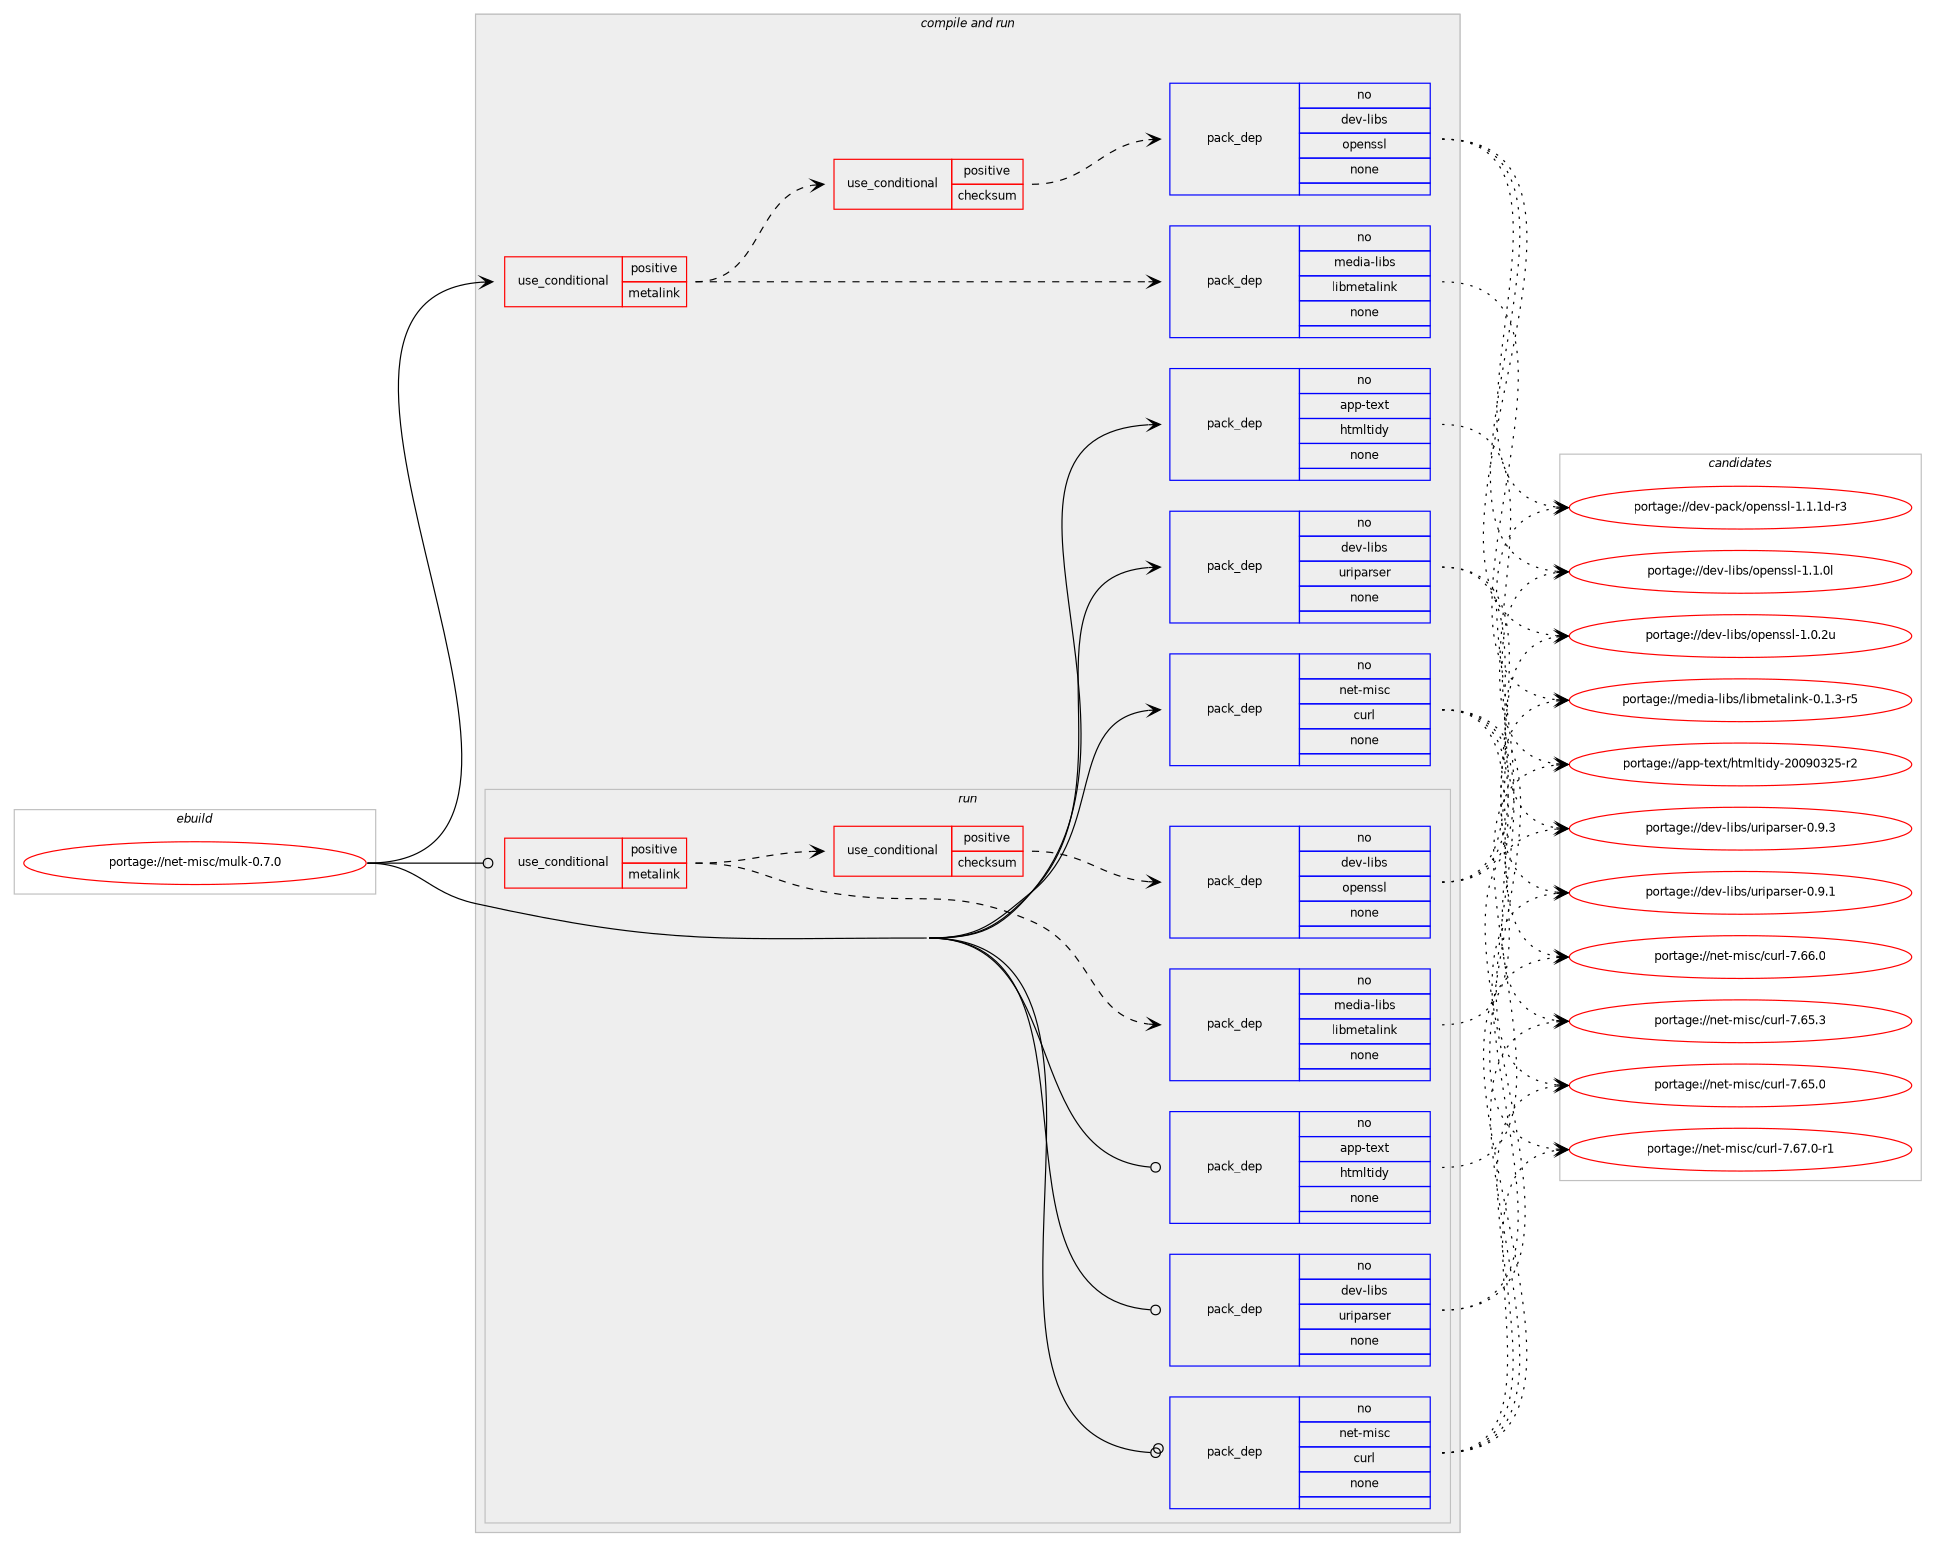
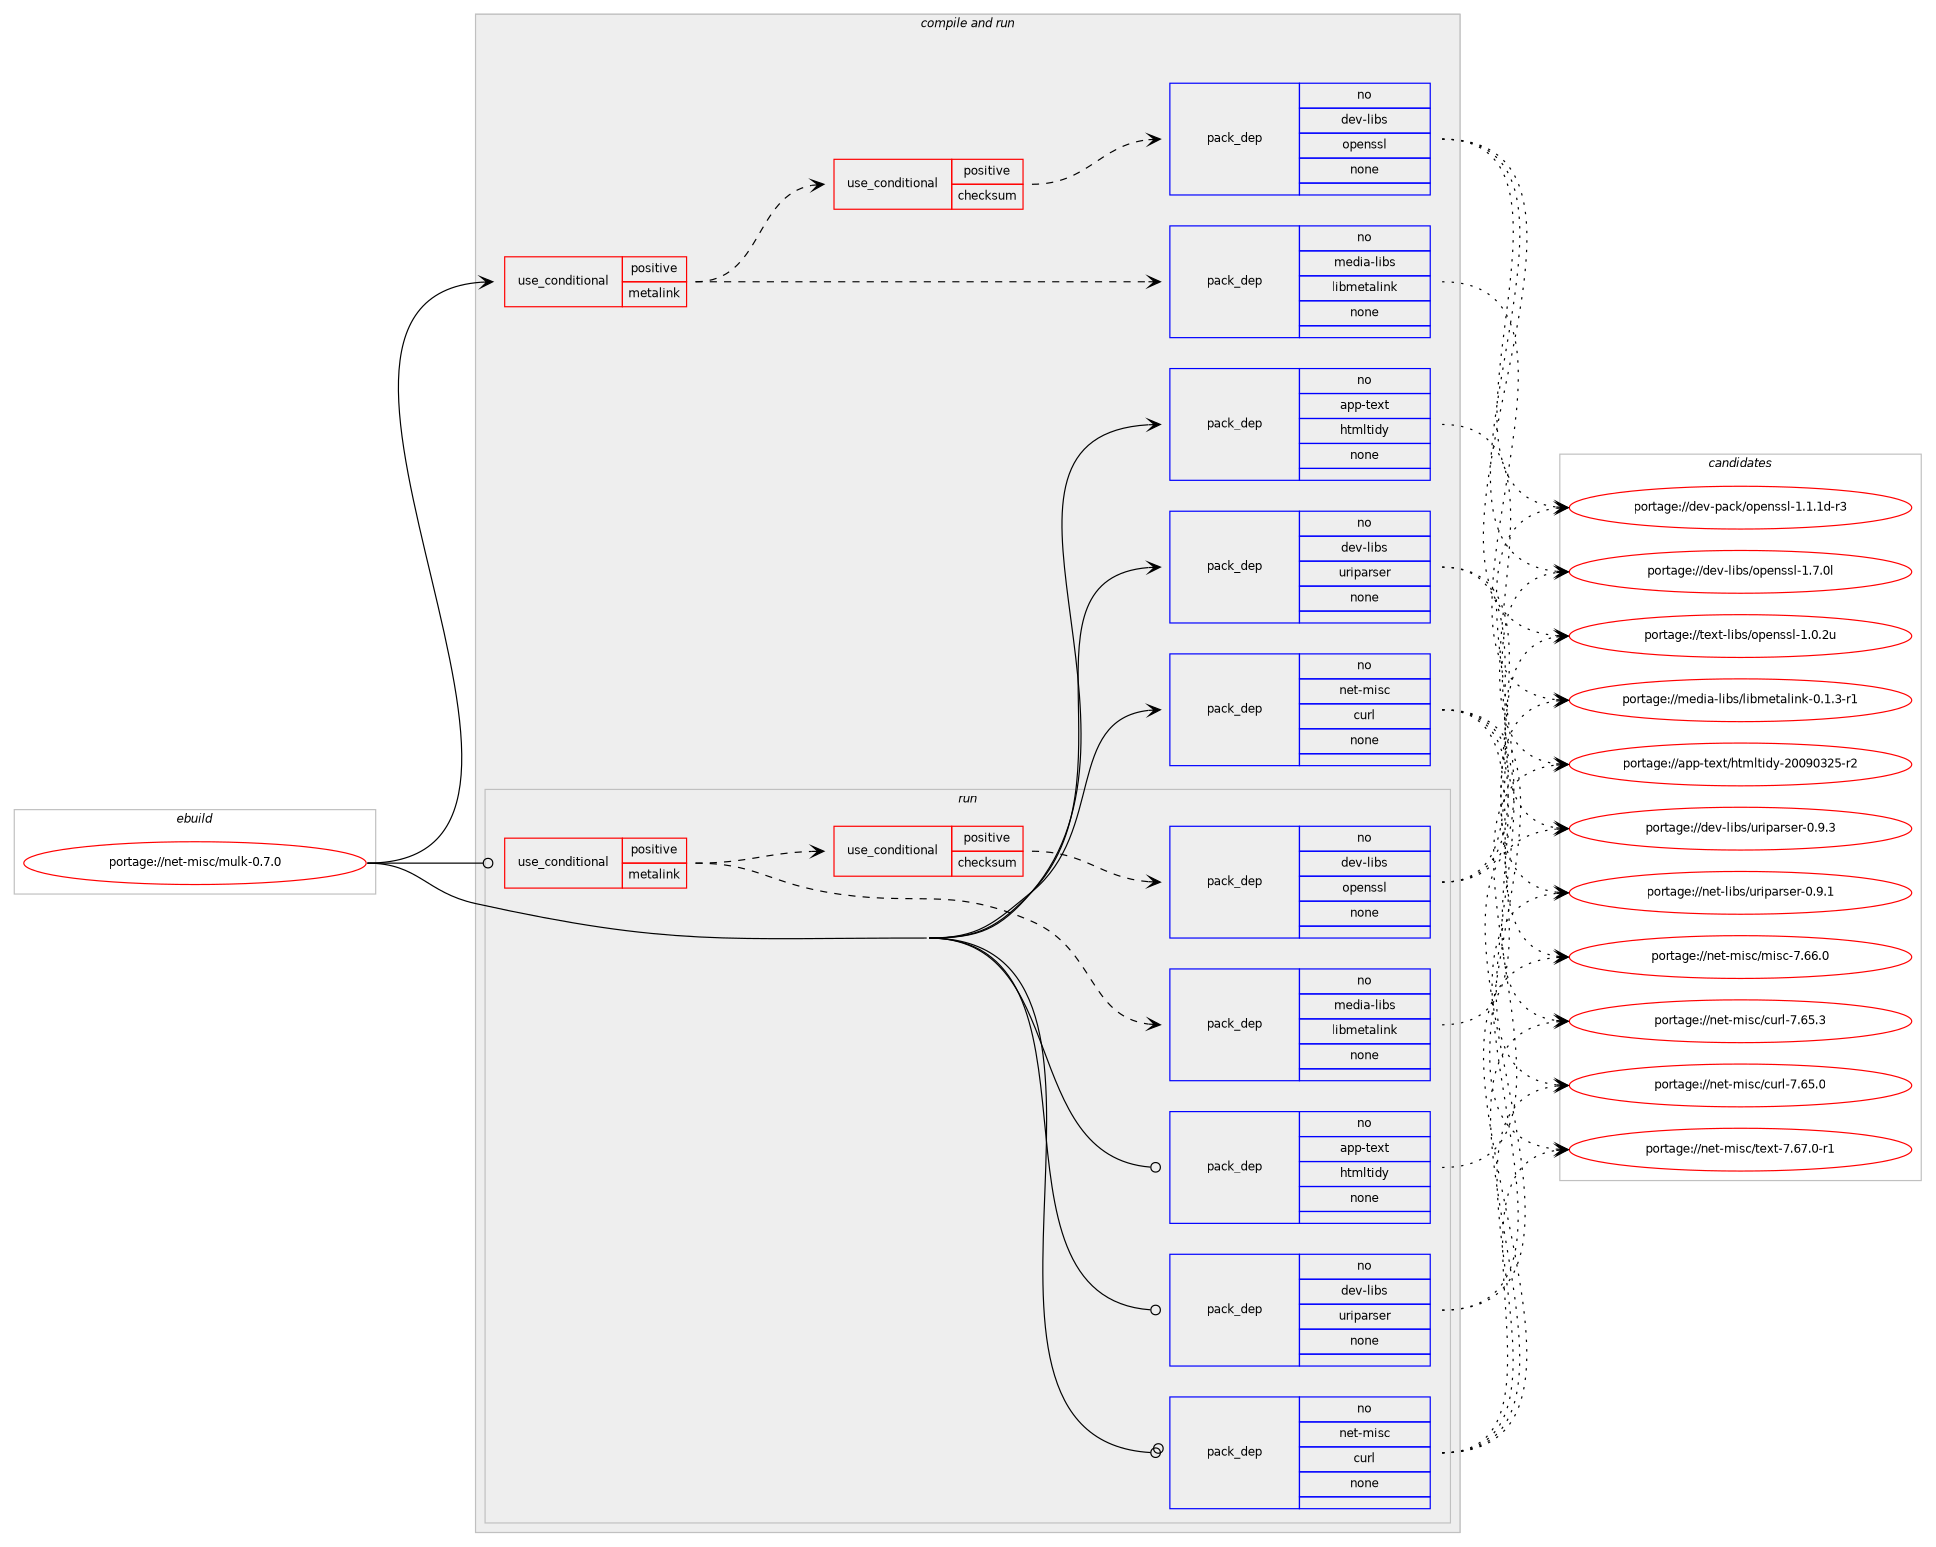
  digraph {
    compound=true
    concentrate=true
    fontname=Helvetica
    fontsize=10
    newrank=true
    rankdir=LR
    ranksep=1.5
    node [color=red fontname=Helvetica fontsize=10 shape=none]
    edge [arrowhead=vee headport=w style=dotted tailport=e weight=100]
    n1 [label="portage://net-misc/mulk-0.7.0" width=4 shape=""]
    n2 [color=blue label=<<TABLE BORDER="0" CELLBORDER="1" CELLSPACING="0" CELLPADDING="4" WIDTH="220"><TR><TD ROWSPAN="6" CELLPADDING="30">pack_dep</TD></TR><TR><TD WIDTH="110">no</TD></TR><TR><TD>media-libs</TD></TR><TR><TD>libmetalink</TD></TR><TR><TD>none</TD></TR><TR><TD></TD></TR></TABLE>>]
    n3 [color=blue label=<<TABLE BORDER="0" CELLBORDER="1" CELLSPACING="0" CELLPADDING="4" WIDTH="220"><TR><TD ROWSPAN="6" CELLPADDING="30">pack_dep</TD></TR><TR><TD WIDTH="110">no</TD></TR><TR><TD>dev-libs</TD></TR><TR><TD>openssl</TD></TR><TR><TD>none</TD></TR><TR><TD></TD></TR></TABLE>>]
    n4 [label=<<TABLE BORDER="0" CELLBORDER="1" CELLSPACING="0" CELLPADDING="4"><TR><TD ROWSPAN="3" CELLPADDING="10">use_conditional</TD></TR><TR><TD>positive</TD></TR><TR><TD>checksum</TD></TR></TABLE>>]
    n5 [label=<<TABLE BORDER="0" CELLBORDER="1" CELLSPACING="0" CELLPADDING="4"><TR><TD ROWSPAN="3" CELLPADDING="10">use_conditional</TD></TR><TR><TD>positive</TD></TR><TR><TD>metalink</TD></TR></TABLE>>]
    n6 [color=blue label=<<TABLE BORDER="0" CELLBORDER="1" CELLSPACING="0" CELLPADDING="4" WIDTH="220"><TR><TD ROWSPAN="6" CELLPADDING="30">pack_dep</TD></TR><TR><TD WIDTH="110">no</TD></TR><TR><TD>app-text</TD></TR><TR><TD>htmltidy</TD></TR><TR><TD>none</TD></TR><TR><TD></TD></TR></TABLE>>]
    n7 [color=blue label=<<TABLE BORDER="0" CELLBORDER="1" CELLSPACING="0" CELLPADDING="4" WIDTH="220"><TR><TD ROWSPAN="6" CELLPADDING="30">pack_dep</TD></TR><TR><TD WIDTH="110">no</TD></TR><TR><TD>dev-libs</TD></TR><TR><TD>uriparser</TD></TR><TR><TD>none</TD></TR><TR><TD></TD></TR></TABLE>>]
    n8 [color=blue label=<<TABLE BORDER="0" CELLBORDER="1" CELLSPACING="0" CELLPADDING="4" WIDTH="220"><TR><TD ROWSPAN="6" CELLPADDING="30">pack_dep</TD></TR><TR><TD WIDTH="110">no</TD></TR><TR><TD>net-misc</TD></TR><TR><TD>curl</TD></TR><TR><TD>none</TD></TR><TR><TD></TD></TR></TABLE>>]
    n9 [color=blue label=<<TABLE BORDER="0" CELLBORDER="1" CELLSPACING="0" CELLPADDING="4" WIDTH="220"><TR><TD ROWSPAN="6" CELLPADDING="30">pack_dep</TD></TR><TR><TD WIDTH="110">no</TD></TR><TR><TD>media-libs</TD></TR><TR><TD>libmetalink</TD></TR><TR><TD>none</TD></TR><TR><TD></TD></TR></TABLE>>]
    n10 [color=blue label=<<TABLE BORDER="0" CELLBORDER="1" CELLSPACING="0" CELLPADDING="4" WIDTH="220"><TR><TD ROWSPAN="6" CELLPADDING="30">pack_dep</TD></TR><TR><TD WIDTH="110">no</TD></TR><TR><TD>dev-libs</TD></TR><TR><TD>openssl</TD></TR><TR><TD>none</TD></TR><TR><TD></TD></TR></TABLE>>]
    n11 [label=<<TABLE BORDER="0" CELLBORDER="1" CELLSPACING="0" CELLPADDING="4"><TR><TD ROWSPAN="3" CELLPADDING="10">use_conditional</TD></TR><TR><TD>positive</TD></TR><TR><TD>checksum</TD></TR></TABLE>>]
    n12 [label=<<TABLE BORDER="0" CELLBORDER="1" CELLSPACING="0" CELLPADDING="4"><TR><TD ROWSPAN="3" CELLPADDING="10">use_conditional</TD></TR><TR><TD>positive</TD></TR><TR><TD>metalink</TD></TR></TABLE>>]
    n13 [color=blue label=<<TABLE BORDER="0" CELLBORDER="1" CELLSPACING="0" CELLPADDING="4" WIDTH="220"><TR><TD ROWSPAN="6" CELLPADDING="30">pack_dep</TD></TR><TR><TD WIDTH="110">no</TD></TR><TR><TD>app-text</TD></TR><TR><TD>htmltidy</TD></TR><TR><TD>none</TD></TR><TR><TD></TD></TR></TABLE>>]
    n14 [color=blue label=<<TABLE BORDER="0" CELLBORDER="1" CELLSPACING="0" CELLPADDING="4" WIDTH="220"><TR><TD ROWSPAN="6" CELLPADDING="30">pack_dep</TD></TR><TR><TD WIDTH="110">no</TD></TR><TR><TD>dev-libs</TD></TR><TR><TD>uriparser</TD></TR><TR><TD>none</TD></TR><TR><TD></TD></TR></TABLE>>]
    n15 [color=blue label=<<TABLE BORDER="0" CELLBORDER="1" CELLSPACING="0" CELLPADDING="4" WIDTH="220"><TR><TD ROWSPAN="6" CELLPADDING="30">pack_dep</TD></TR><TR><TD WIDTH="110">no</TD></TR><TR><TD>net-misc</TD></TR><TR><TD>curl</TD></TR><TR><TD>none</TD></TR><TR><TD></TD></TR></TABLE>>]
-   n16 [label="portage://media-libs/libmetalink-0.1.3-r5" width=4 shape=""]
+   n16 [label="portage://media-libs/libmetalink-0.1.3-r1" width=4 shape=""]
    n17 [label="portage://dev-pack/openssl-1.1.1d-r3" width=4 shape=""]
-   n18 [label="portage://dev-libs/openssl-1.1.0l" width=4 shape=""]
-   n19 [label="portage://dev-libs/openssl-1.0.2u" width=4 shape=""]
+   n18 [label="portage://dev-libs/openssl-1.7.0l" width=4 shape=""]
+   n19 [label="portage://text-libs/openssl-1.0.2u" width=4 shape=""]
    n20 [label="portage://app-text/htmltidy-20090325-r2" width=4 shape=""]
    n21 [label="portage://dev-libs/uriparser-0.9.3" width=4 shape=""]
-   n22 [label="portage://dev-libs/uriparser-0.9.1" width=4 shape=""]
-   n23 [label="portage://net-misc/curl-7.67.0-r1" width=4 shape=""]
-   n24 [label="portage://net-misc/curl-7.66.0" width=4 shape=""]
+   n22 [label="portage://net-libs/uriparser-0.9.1" width=4 shape=""]
+   n23 [label="portage://net-misc/text-7.67.0-r1" width=4 shape=""]
+   n24 [label="portage://net-misc/misc-7.66.0" width=4 shape=""]
    n25 [label="portage://net-misc/curl-7.65.3" width=4 shape=""]
    n26 [label="portage://net-misc/curl-7.65.0" width=4 shape=""]
    subgraph cluster_1 {
      color=gray
      label=<<i>ebuild</i>>
      rank=same
      n1
    }
    subgraph cluster_2 {
      color=gray
      label=<<i>dependencies</i>>
      subgraph cluster_3 {
        color=gray
        fillcolor="#eeeeee"
        label=<<i>compile</i>>
        style=filled
        subgraph sub_4 {
          color=gray
          fillcolor="#eeeeee"
          label=<<i>compile</i>>
          style=filled
          n5
          subgraph sub_5 {
            color=gray
            fillcolor="#eeeeee"
            label=<<i>compile</i>>
            style=filled
            n2
          }
          subgraph sub_6 {
            color=gray
            fillcolor="#eeeeee"
            label=<<i>compile</i>>
            style=filled
            n4
            subgraph sub_7 {
              color=gray
              fillcolor="#eeeeee"
              label=<<i>compile</i>>
              style=filled
              n3
            }
          }
        }
        subgraph sub_8 {
          color=gray
          fillcolor="#eeeeee"
          label=<<i>compile</i>>
          style=filled
          n6
        }
        subgraph sub_9 {
          color=gray
          fillcolor="#eeeeee"
          label=<<i>compile</i>>
          style=filled
          n7
        }
        subgraph sub_10 {
          color=gray
          fillcolor="#eeeeee"
          label=<<i>compile</i>>
          style=filled
          n8
        }
      }
      subgraph cluster_11 {
        color=gray
        fillcolor="#eeeeee"
        label=<<i>compile and run</i>>
        style=filled
      }
      subgraph cluster_12 {
        color=gray
        fillcolor="#eeeeee"
        label=<<i>run</i>>
        style=filled
        subgraph sub_13 {
          color=gray
          fillcolor="#eeeeee"
          label=<<i>run</i>>
          style=filled
          n12
          subgraph sub_14 {
            color=gray
            fillcolor="#eeeeee"
            label=<<i>run</i>>
            style=filled
            n9
          }
          subgraph sub_15 {
            color=gray
            fillcolor="#eeeeee"
            label=<<i>run</i>>
            style=filled
            n11
            subgraph sub_16 {
              color=gray
              fillcolor="#eeeeee"
              label=<<i>run</i>>
              style=filled
              n10
            }
          }
        }
        subgraph sub_17 {
          color=gray
          fillcolor="#eeeeee"
          label=<<i>run</i>>
          style=filled
          n13
        }
        subgraph sub_18 {
          color=gray
          fillcolor="#eeeeee"
          label=<<i>run</i>>
          style=filled
          n14
        }
        subgraph sub_19 {
          color=gray
          fillcolor="#eeeeee"
          label=<<i>run</i>>
          style=filled
          n15
        }
      }
    }
    subgraph cluster_20 {
      color=gray
      label=<<i>candidates</i>>
      rank=same
      subgraph sub_21 {
        color=black
        label=<<i>candidates</i>>
        nodesep=1
        rank=same
        n16
      }
      subgraph sub_22 {
        color=black
        label=<<i>candidates</i>>
        nodesep=1
        rank=same
        n17
        n18
        n19
      }
      subgraph sub_23 {
        color=black
        label=<<i>candidates</i>>
        nodesep=1
        rank=same
        n20
      }
      subgraph sub_24 {
        color=black
        label=<<i>candidates</i>>
        nodesep=1
        rank=same
        n21
        n22
      }
      subgraph sub_25 {
        color=black
        label=<<i>candidates</i>>
        nodesep=1
        rank=same
        n23
        n24
        n25
        n26
      }
      subgraph sub_26 {
        color=black
        label=<<i>candidates</i>>
        nodesep=1
        rank=same
        n16
      }
      subgraph sub_27 {
        color=black
        label=<<i>candidates</i>>
        nodesep=1
        rank=same
        n17
        n18
        n19
      }
      subgraph sub_28 {
        color=black
        label=<<i>candidates</i>>
        nodesep=1
        rank=same
        n20
      }
      subgraph sub_29 {
        color=black
        label=<<i>candidates</i>>
        nodesep=1
        rank=same
        n21
        n22
      }
      subgraph sub_30 {
        color=black
        label=<<i>candidates</i>>
        nodesep=1
        rank=same
        n23
        n24
        n25
        n26
      }
    }
    n1 -> n5 [style=solid weight=20]
    n1 -> n6 [style=solid weight=20]
    n1 -> n7 [style=solid weight=20]
    n1 -> n8 [style=solid weight=20]
    n1 -> n12 [arrowhead=odot style=solid weight=20]
    n1 -> n13 [arrowhead=odot style=solid weight=20]
    n1 -> n14 [arrowhead=odot style=solid weight=20]
    n1 -> n15 [arrowhead=odot style=solid weight=20]
    n2 -> n16
    n3 -> n17
    n3 -> n18
    n3 -> n19
    n4 -> n3 [style=dashed weight=20]
    n5 -> n2 [style=dashed weight=20]
    n5 -> n4 [style=dashed weight=20]
    n6 -> n20
    n7 -> n21
    n7 -> n22
    n8 -> n23
    n8 -> n24
    n8 -> n25
    n8 -> n26
    n9 -> n16
    n10 -> n17
    n10 -> n18
    n10 -> n19
    n11 -> n10 [style=dashed weight=20]
    n12 -> n9 [style=dashed weight=20]
    n12 -> n11 [style=dashed weight=20]
    n13 -> n20
    n14 -> n21
    n14 -> n22
    n15 -> n23
    n15 -> n24
    n15 -> n25
    n15 -> n26
  }
